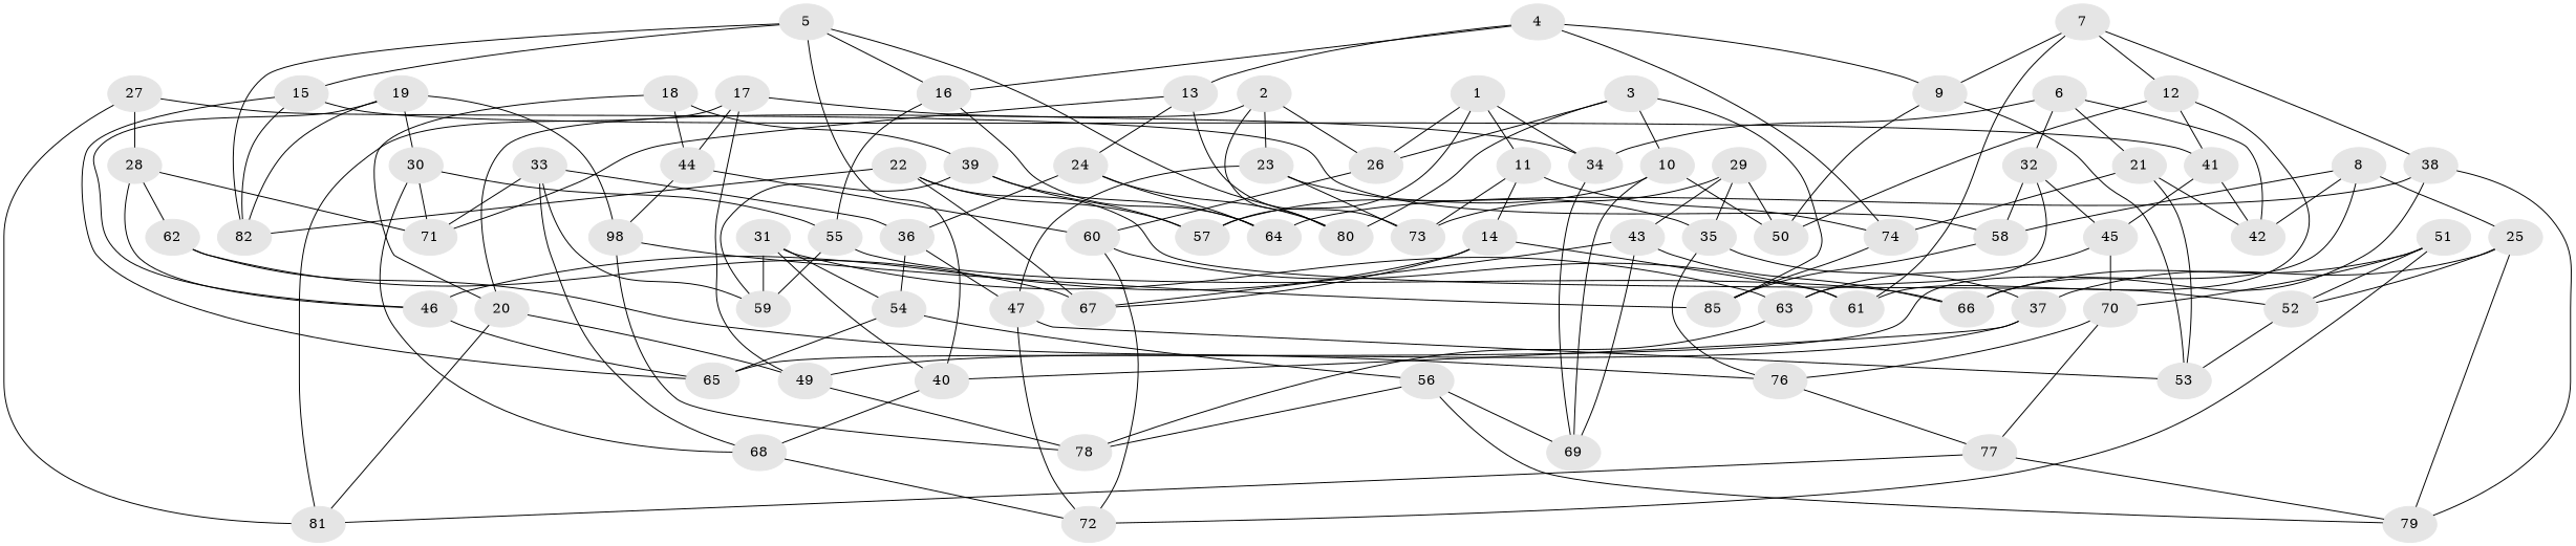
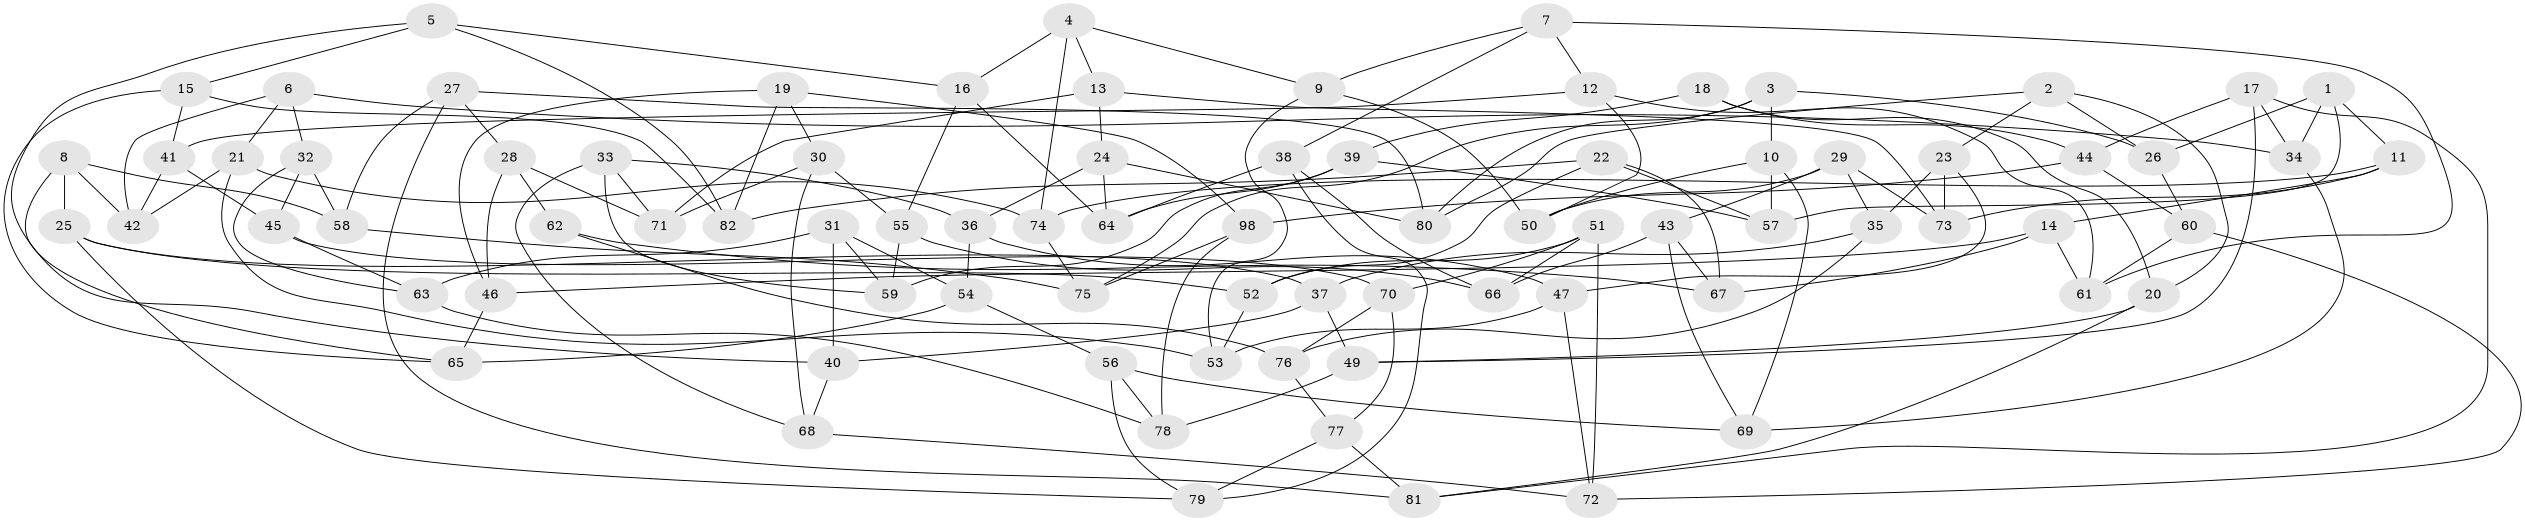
  graph {
    node [color=gray90 style=filled]
    1
    11
    26
    34
    57
    74
    14
    73
    60
    69
    2
    20
    23
    80
    49
    81
    35
    47
    3
    10
-   75 [label=85]
+   75
    50
    4
    9
    13
    16
    53
    24
    71
    55
    64
    5
    15
    40
    82
    65
    41
    68
    6
    21
    32
    42
    58
    63
    45
    7
    12
    38
    61
    79
    66
    8
    25
    52
    37
    46
    67
    36
    59
    17
    44
    n62 [label=98]
    78
    18
    39
    62
    76
    19
    30
    22
    72
    54
    27
    28
    29
    43
    31
    56
    70
    33
    77
    51
    1 -- 11
    1 -- 26
    1 -- 34
    1 -- 57
    11 -- 74
    11 -- 14
    11 -- 73
    26 -- 60
    34 -- 69
    74 -- 75
    14 -- 61
    14 -- 46
    14 -- 67
    60 -- 61
    60 -- 72
    2 -- 26
    2 -- 20
    2 -- 23
    2 -- 80
    20 -- 49
    20 -- 81
    23 -- 73
    23 -- 35
    23 -- 47
    49 -- 78
    35 -- 37
    35 -- 76
    47 -- 53
    47 -- 72
    3 -- 26
    3 -- 80
    3 -- 10
    3 -- 75
    10 -- 57
    10 -- 69
    10 -- 50
    4 -- 74
    4 -- 9
    4 -- 13
    4 -- 16
    9 -- 50
    9 -- 53
    13 -- 73
    13 -- 24
    13 -- 71
    16 -- 55
    16 -- 64
    24 -- 80
    24 -- 64
    24 -- 36
    55 -- 66
    55 -- 59
    5 -- 16
    5 -- 15
    5 -- 40
    5 -- 82
    15 -- 82
    15 -- 65
    15 -- 41
    40 -- 68
    41 -- 42
    41 -- 45
    68 -- 72
    6 -- 34
    6 -- 21
    6 -- 32
    6 -- 42
    21 -- 74
    21 -- 53
    21 -- 42
    32 -- 58
    32 -- 63
    32 -- 45
    58 -- 75
    63 -- 78
    45 -- 63
    45 -- 70
    7 -- 9
    7 -- 12
    7 -- 38
    7 -- 61
    12 -- 50
    12 -- 41
    12 -- 61
    38 -- 64
    38 -- 79
    38 -- 66
    8 -- 65
    8 -- 42
    8 -- 58
    8 -- 25
    25 -- 79
    25 -- 52
    25 -- 37
    52 -- 53
    37 -- 49
    37 -- 40
    46 -- 65
    36 -- 47
    36 -- 54
    17 -- 34
    17 -- 49
    17 -- 81
    17 -- 44
    44 -- 60
    44 -- n62
    n62 -- 75
    n62 -- 78
    18 -- 20
    18 -- 44
    18 -- 39
    39 -- 57
    39 -- 64
    39 -- 59
    62 -- 67
    62 -- 76
    76 -- 77
    19 -- 82
    19 -- 46
    19 -- n62
    19 -- 30
    30 -- 71
    30 -- 55
    30 -- 68
    22 -- 57
    22 -- 82
    22 -- 52
    22 -- 67
    54 -- 65
    54 -- 56
-   5 -- 80
+   27 -- 80
    27 -- 81
    27 -- 58
    27 -- 28
    28 -- 71
    28 -- 46
    28 -- 62
    29 -- 73
    29 -- 35
    29 -- 50
    29 -- 43
    43 -- 69
    43 -- 66
    43 -- 67
    31 -- 40
    31 -- 63
    31 -- 59
    31 -- 54
    56 -- 69
    56 -- 79
    56 -- 78
    70 -- 76
    70 -- 77
    33 -- 71
    33 -- 68
    33 -- 36
    33 -- 59
    77 -- 81
    77 -- 79
    51 -- 66
    51 -- 52
    51 -- 72
    51 -- 70
  }
